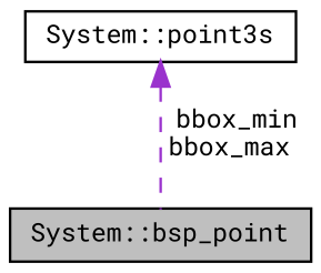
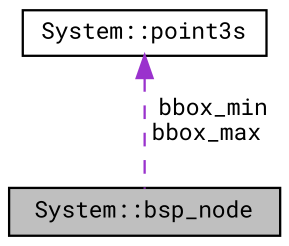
  digraph {
    fontname="Roboto Mono"
    node [color=black fontname="Roboto Mono" fontsize=10 shape=record style=filled]
-   n1 [fillcolor=grey75 fontcolor=black height=0.2 label="System::bsp_point" width=0.4]
+   n1 [fillcolor=grey75 fontcolor=black height=0.2 label="System::bsp_node" width=0.4]
    n2 [fillcolor=white height=0.2 label="System::point3s" width=0.4]
    n2 -> n1 [color=darkorchid3 dir=back fontname="Roboto Mono" fontsize=10 label=" bbox_min\nbbox_max" labelfontname=Helvetica labelfontsize=10 style=dashed]
  }
